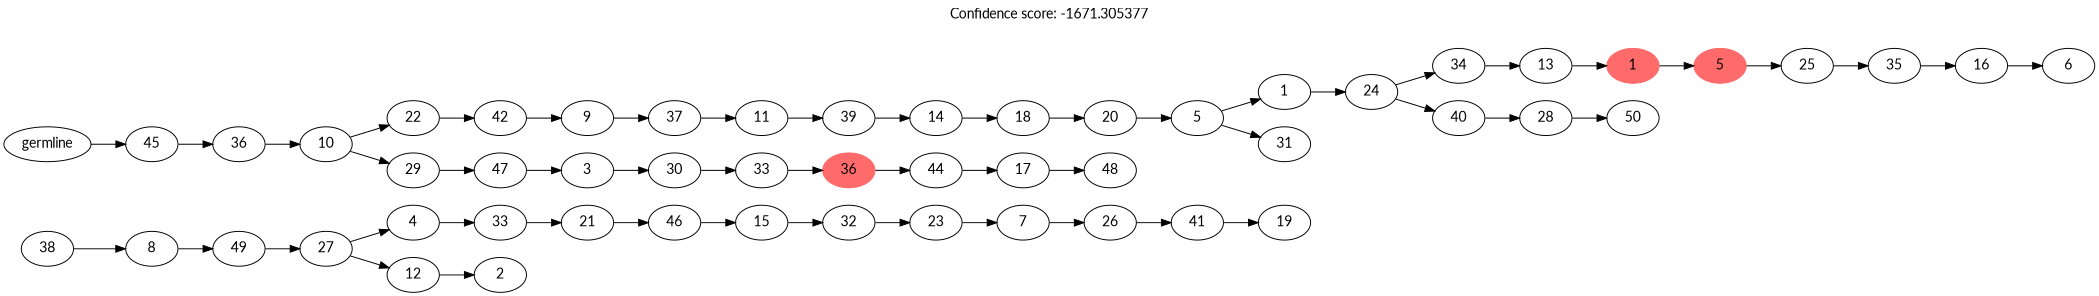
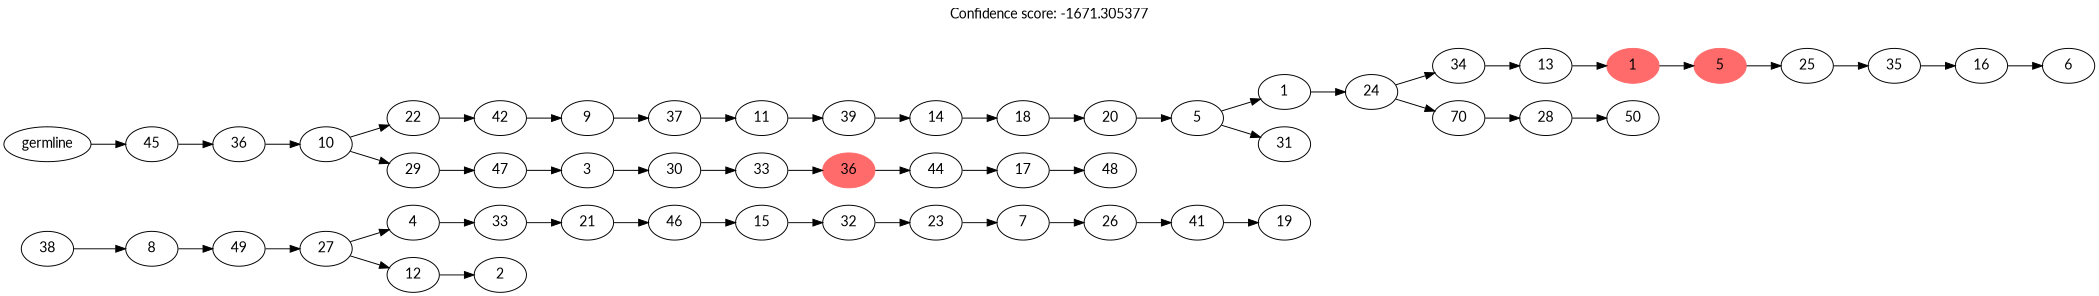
  digraph {
    fontname=Lato
    label="Confidence score: -1671.305377"
    labelloc=t
    rankdir=LR
    node [fontname=Lato]
    edge [fontname=Lato]
    n1 [label=41]
    n2 [label=19]
    n3 [label=26]
    n4 [label=7]
    n5 [label=23]
    n6 [label=32]
    n7 [label=15]
    n8 [label=46]
    n9 [label=21]
    n10 [label=33]
    n11 [label=4]
    n12 [label=6]
    n13 [label=16]
    n14 [label=35]
    n15 [label=25]
    n16 [color=indianred1 label=5 style=filled]
    n17 [color=indianred1 label=1 style=filled]
    n18 [label=13]
    n19 [label=34]
    n20 [label=12]
    n21 [label=2]
    n22 [label=27]
    n23 [label=49]
    n24 [label=8]
    n25 [label=38]
    n26 [label=50]
    n27 [label=28]
-   n28 [label=40]
+   n28 [label=70]
    n29 [label=24]
    n30 [label=1]
    n31 [label=5]
    n32 [label=31]
    n33 [label=20]
    n34 [label=18]
    n35 [label=14]
    n36 [label=39]
    n37 [label=11]
    n38 [label=37]
    n39 [label=9]
    n40 [label=42]
    n41 [label=22]
    n42 [label=17]
    n43 [label=48]
    n44 [label=44]
    n45 [color=indianred1 label=36 style=filled]
    n46 [label=33]
    n47 [label=30]
    n48 [label=3]
    n49 [label=47]
    n50 [label=29]
    n51 [label=10]
    n52 [label=36]
    n53 [label=45]
    n54 [label=germline]
    n1 -> n2
    n3 -> n1
    n4 -> n3
    n5 -> n4
    n6 -> n5
    n7 -> n6
    n8 -> n7
    n9 -> n8
    n10 -> n9
    n11 -> n10
    n13 -> n12
    n14 -> n13
    n15 -> n14
    n16 -> n15
    n17 -> n16
    n18 -> n17
    n19 -> n18
    n20 -> n21
    n22 -> n11
    n22 -> n20
    n23 -> n22
    n24 -> n23
    n25 -> n24
    n27 -> n26
    n28 -> n27
    n29 -> n19
    n29 -> n28
    n30 -> n29
    n31 -> n30
    n31 -> n32
    n33 -> n31
    n34 -> n33
    n35 -> n34
    n36 -> n35
    n37 -> n36
    n38 -> n37
    n39 -> n38
    n40 -> n39
    n41 -> n40
    n42 -> n43
    n44 -> n42
    n45 -> n44
    n46 -> n45
    n47 -> n46
    n48 -> n47
    n49 -> n48
    n50 -> n49
    n51 -> n41
    n51 -> n50
    n52 -> n51
    n53 -> n52
    n54 -> n53
  }
